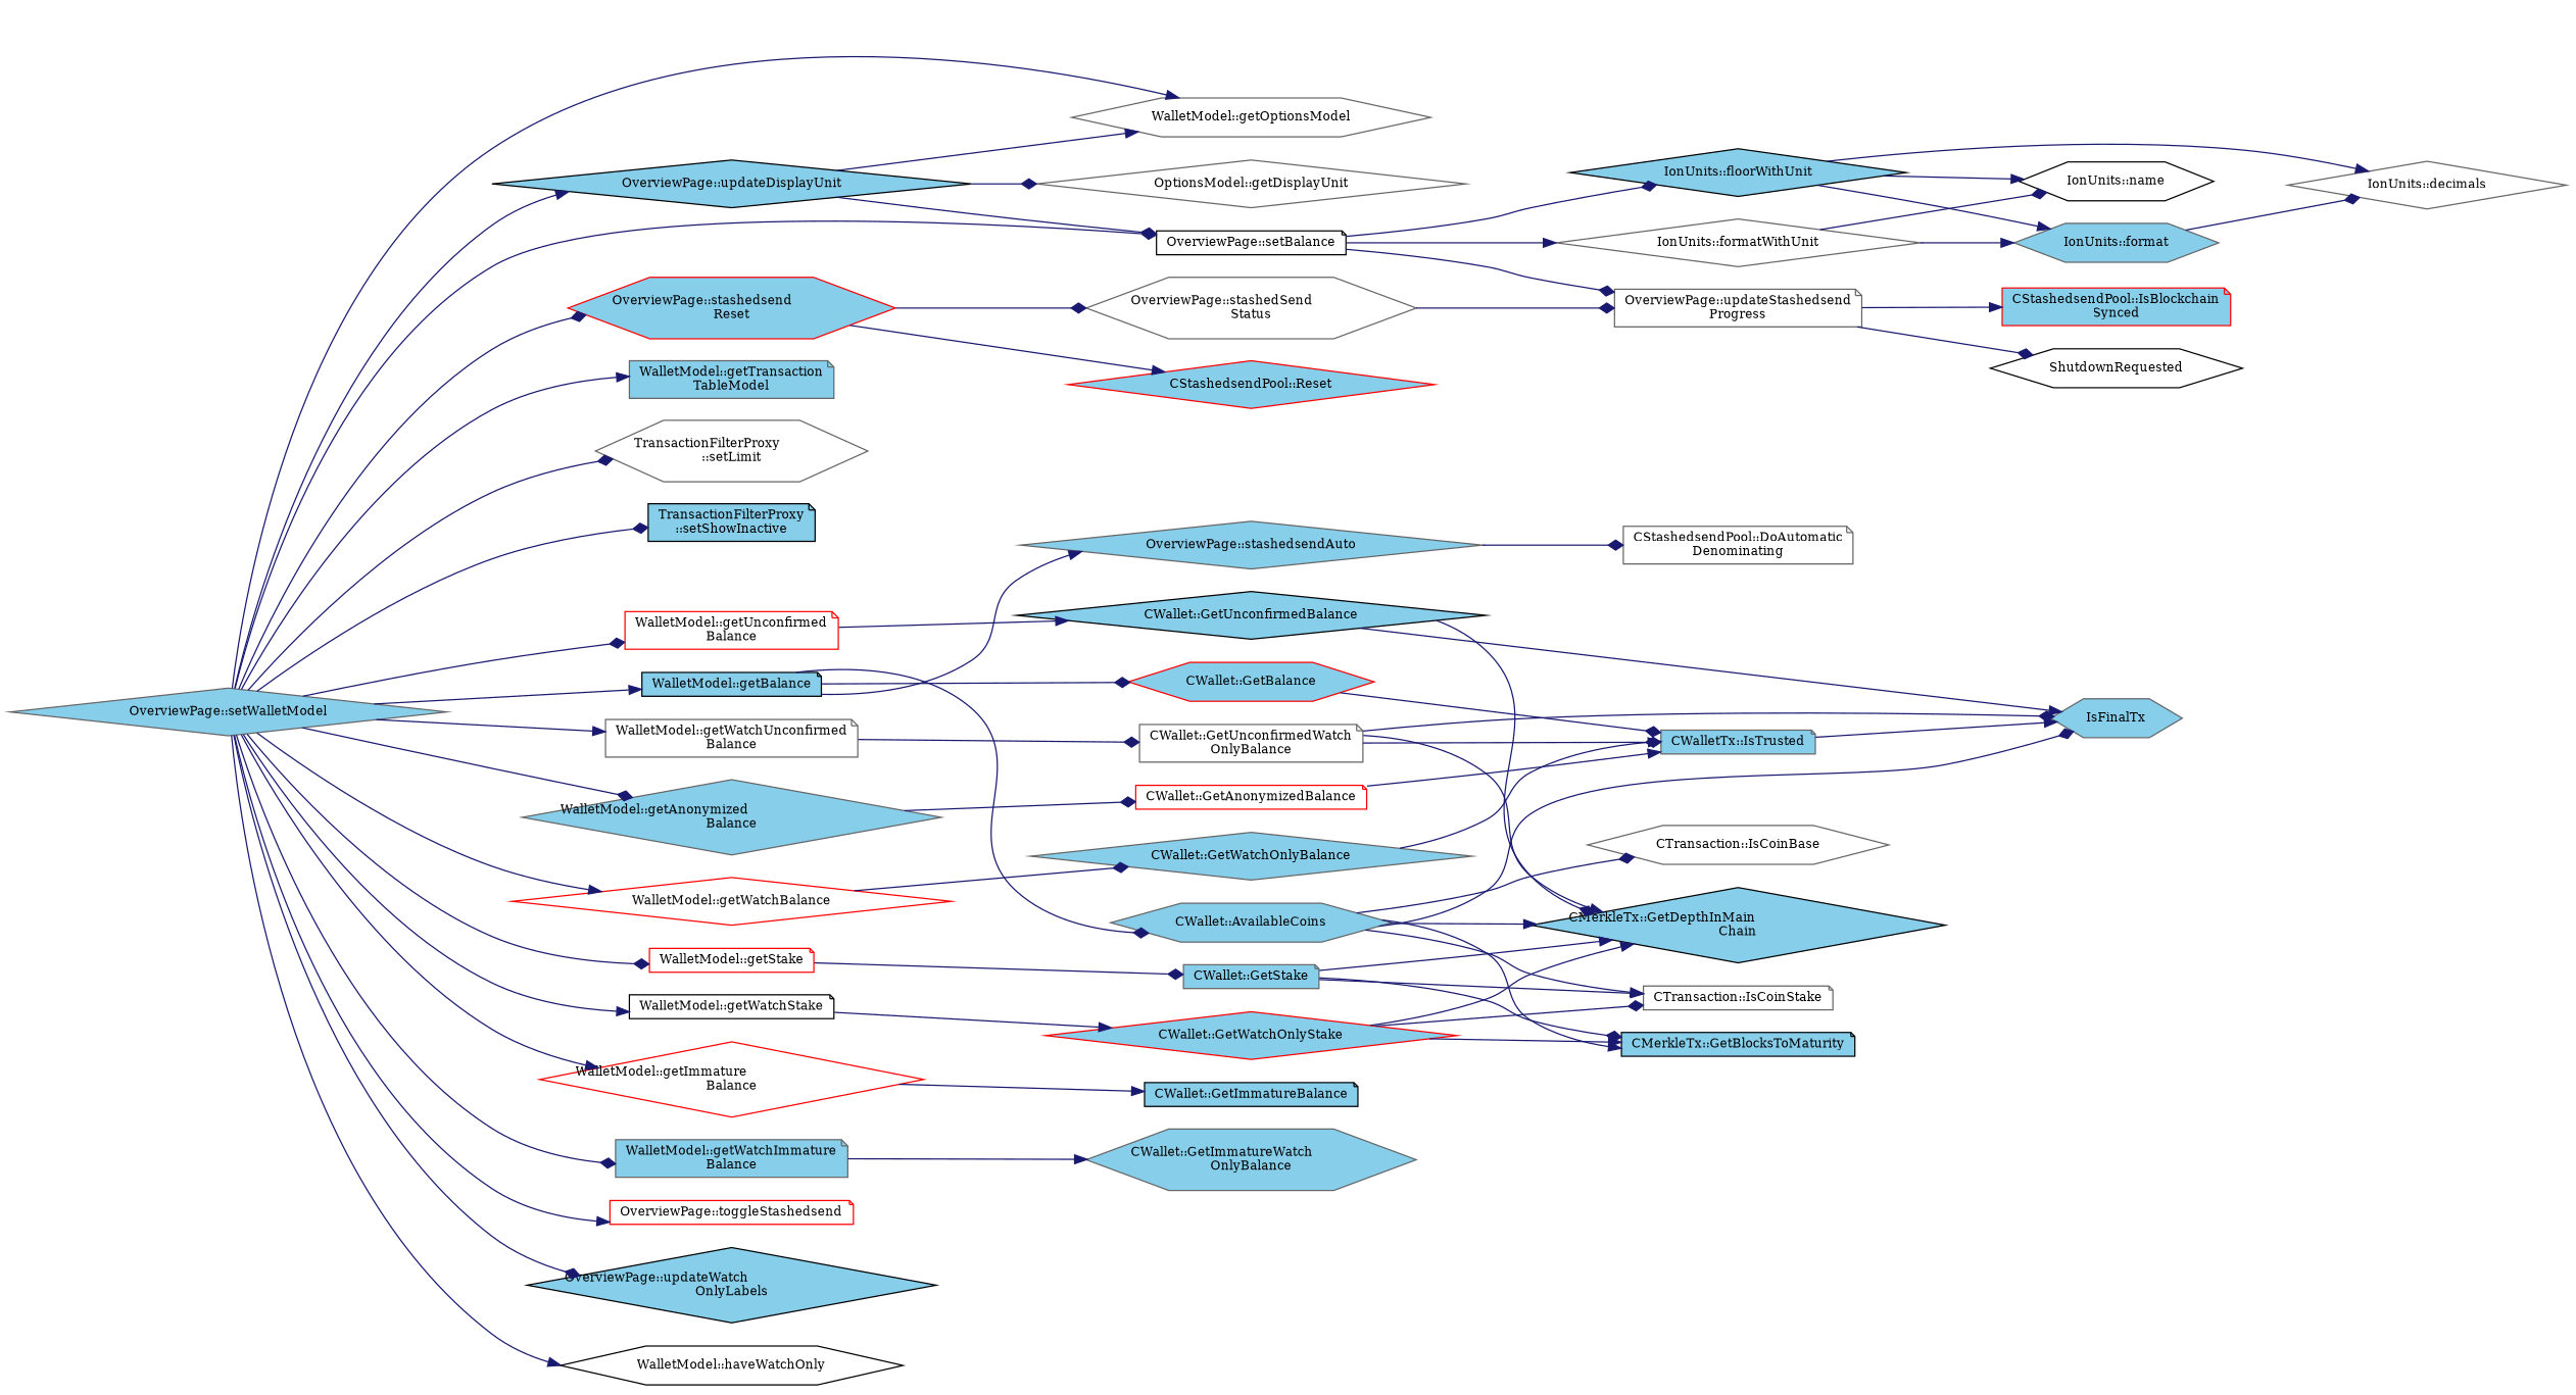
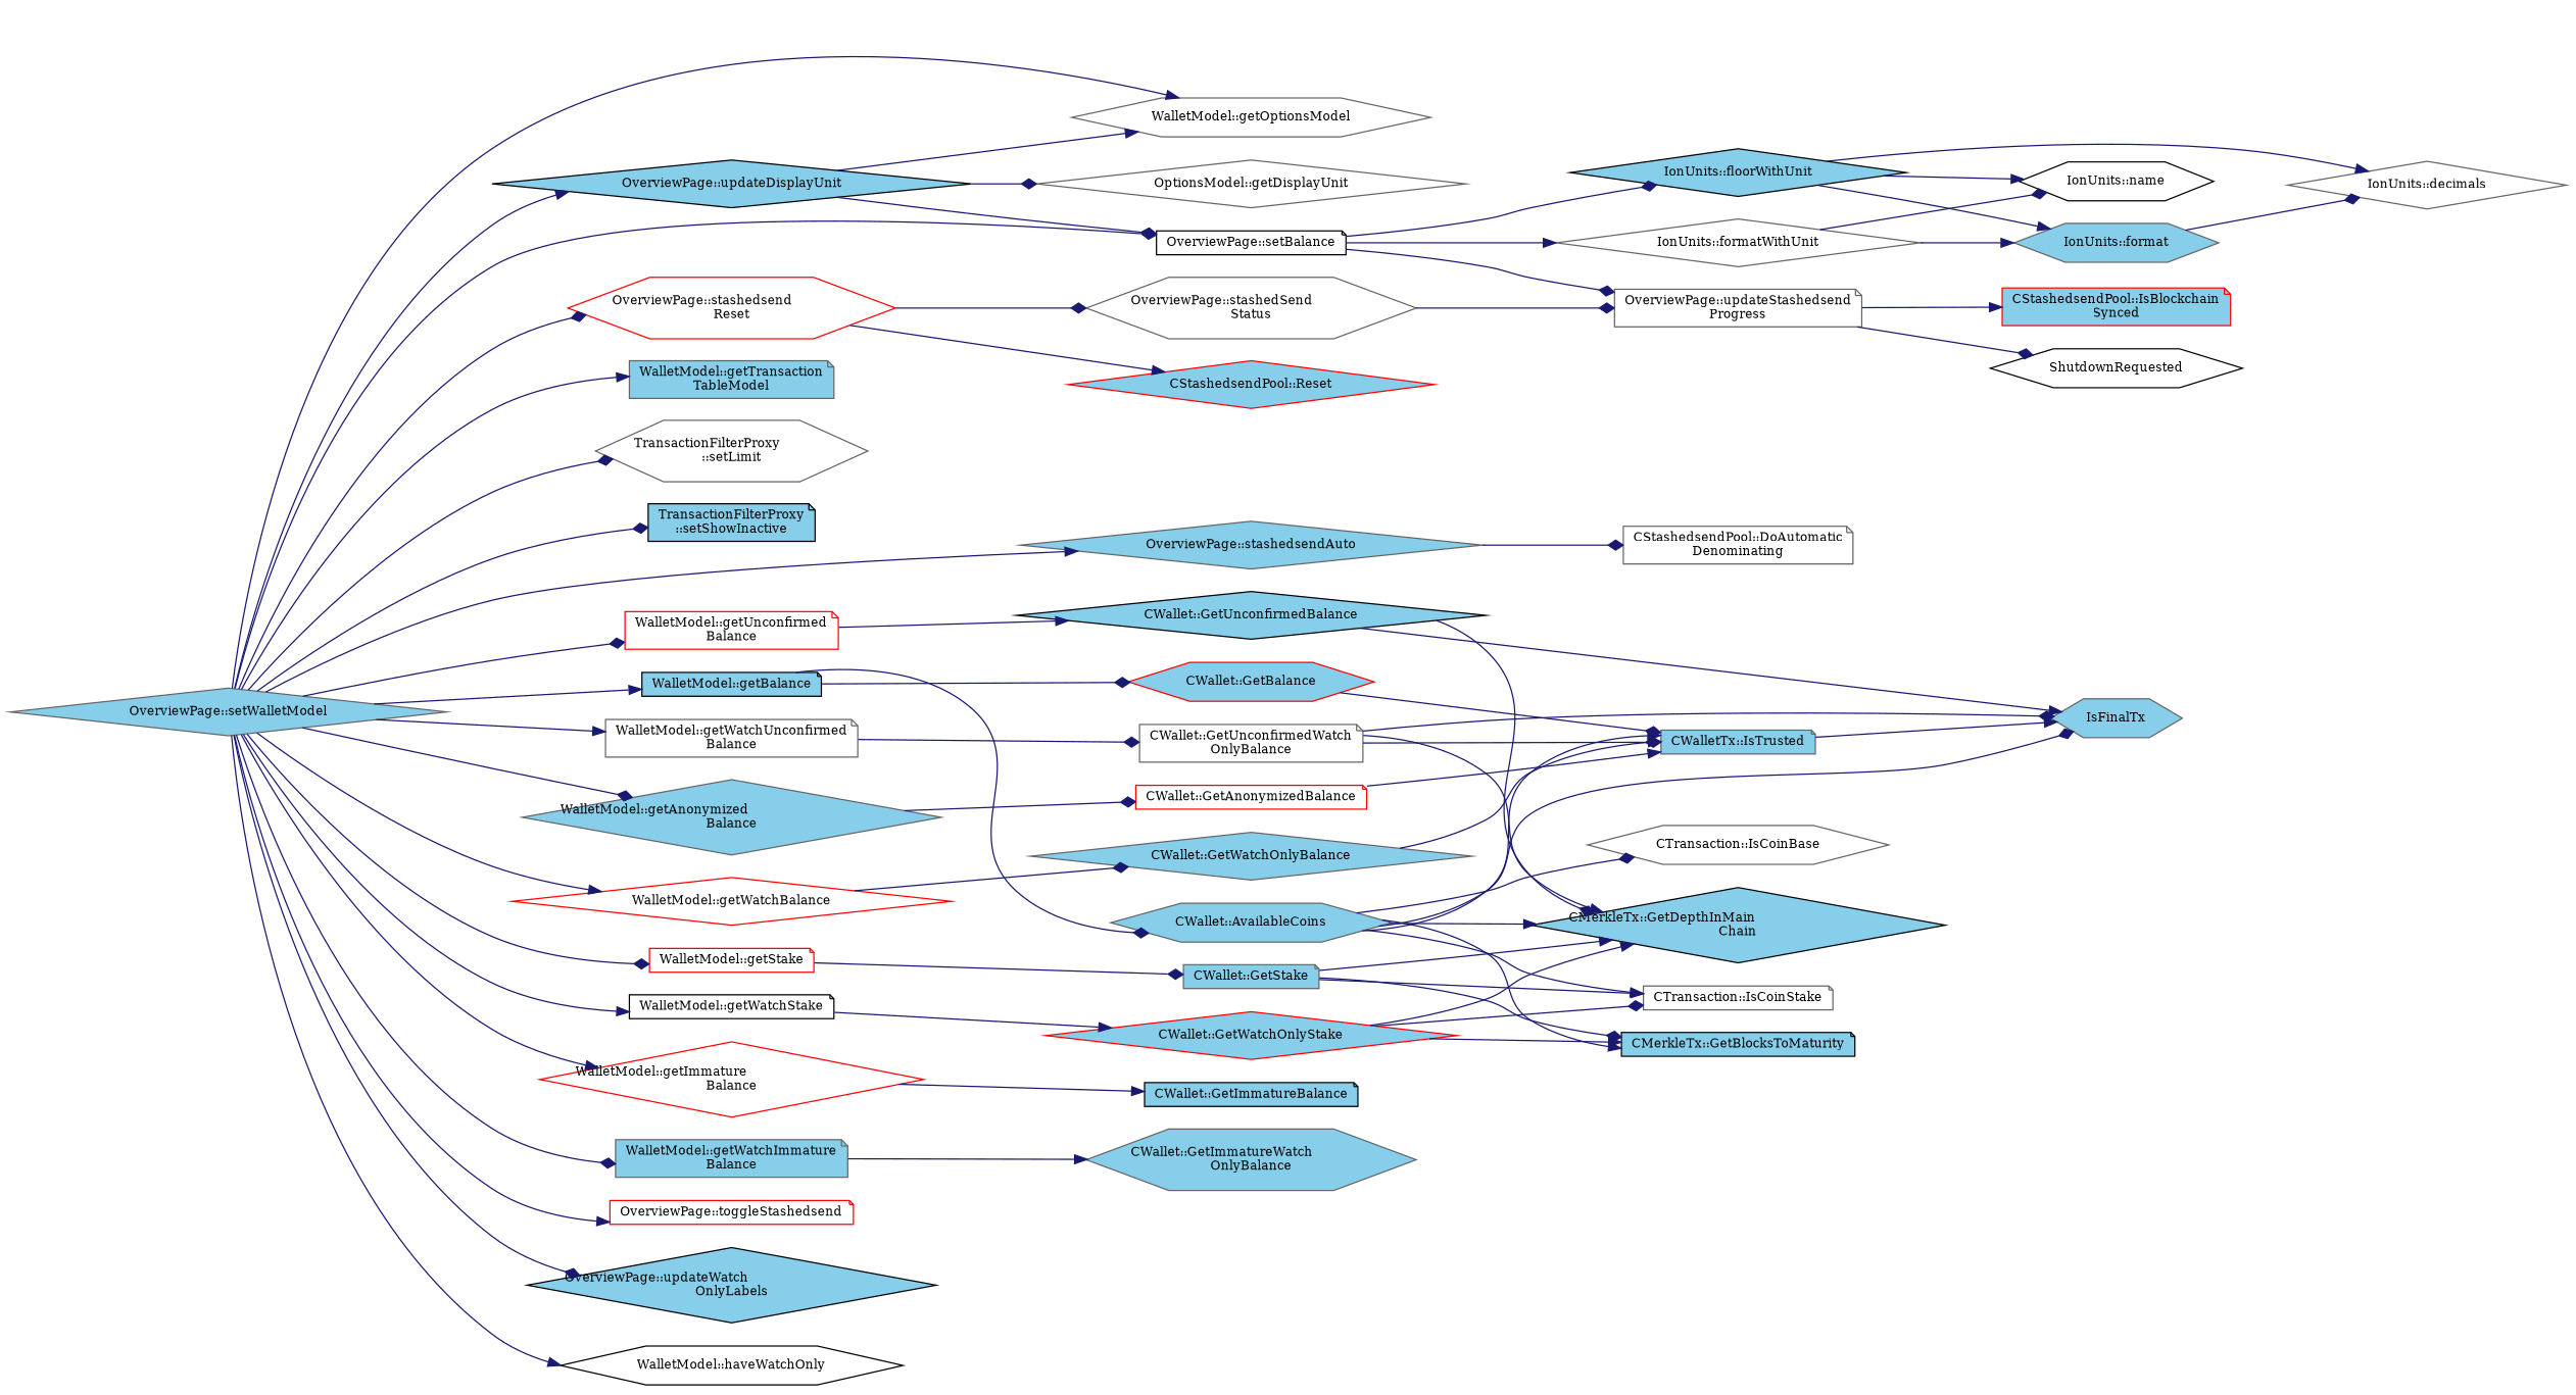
  digraph {
    fontname="DejaVu Serif"
    rankdir=LR
    node [color=gray40 fillcolor=skyblue fontname="DejaVu Serif" fontsize=10 shape=note style=filled]
    edge [arrowhead=normal color=midnightblue fontname="DejaVu Serif" fontsize=10 labelfontname=Helvetica labelfontsize=10 style=solid]
    n1 [fontcolor=black height=0.2 label="OverviewPage::setWalletModel" shape=diamond width=0.4]
    n2 [fillcolor=white height=0.2 label="WalletModel::getOptionsModel" shape=hexagon width=0.4]
    n3 [height=0.2 label="WalletModel::getTransaction\lTableModel" width=0.4]
    n4 [fillcolor=white height=0.2 label="TransactionFilterProxy\l::setLimit" shape=hexagon width=0.4]
    n5 [color=black height=0.2 label="TransactionFilterProxy\l::setShowInactive" width=0.4]
    n6 [color=black fillcolor=white height=0.2 label="OverviewPage::setBalance" width=0.4]
    n7 [color=black height=0.2 label="WalletModel::getBalance" width=0.4]
    n8 [color=red fillcolor=white height=0.2 label="WalletModel::getStake" width=0.4]
    n9 [color=red fillcolor=white height=0.2 label="WalletModel::getUnconfirmed\lBalance" width=0.4]
    n10 [color=red fillcolor=white height=0.2 label="WalletModel::getImmature\lBalance" shape=diamond width=0.4]
    n11 [height=0.2 label="WalletModel::getAnonymized\lBalance" shape=diamond width=0.4]
    n12 [color=red fillcolor=white height=0.2 label="WalletModel::getWatchBalance" shape=diamond width=0.4]
    n13 [color=black fillcolor=white height=0.2 label="WalletModel::getWatchStake" width=0.4]
    n14 [fillcolor=white height=0.2 label="WalletModel::getWatchUnconfirmed\lBalance" width=0.4]
    n15 [height=0.2 label="WalletModel::getWatchImmature\lBalance" width=0.4]
    n16 [color=black height=0.2 label="OverviewPage::updateDisplayUnit" shape=diamond width=0.4]
    n17 [height=0.2 label="OverviewPage::stashedsendAuto" shape=diamond width=0.4]
-   n18 [color=red height=0.2 label="OverviewPage::stashedsend\lReset" shape=hexagon width=0.4]
+   n18 [color=red fillcolor=white height=0.2 label="OverviewPage::stashedsend\lReset" shape=hexagon width=0.4]
    n19 [color=red fillcolor=white height=0.2 label="OverviewPage::toggleStashedsend" width=0.4]
    n20 [color=black height=0.2 label="OverviewPage::updateWatch\lOnlyLabels" shape=diamond width=0.4]
    n21 [color=black fillcolor=white height=0.2 label="WalletModel::haveWatchOnly" shape=hexagon width=0.4]
    n22 [fillcolor=white height=0.2 label="IonUnits::formatWithUnit" shape=diamond width=0.4]
    n23 [color=black height=0.2 label="IonUnits::floorWithUnit" shape=diamond width=0.4]
    n24 [fillcolor=white height=0.2 label="OverviewPage::updateStashedsend\lProgress" width=0.4]
    n25 [height=0.2 label="CWallet::AvailableCoins" shape=hexagon width=0.4]
    n26 [color=red height=0.2 label="CWallet::GetBalance" shape=hexagon width=0.4]
    n27 [height=0.2 label="CWallet::GetStake" width=0.4]
    n28 [color=black height=0.2 label="CWallet::GetUnconfirmedBalance" shape=diamond width=0.4]
    n29 [color=black height=0.2 label="CWallet::GetImmatureBalance" width=0.4]
    n30 [color=red fillcolor=white height=0.2 label="CWallet::GetAnonymizedBalance" width=0.4]
    n31 [height=0.2 label="CWallet::GetWatchOnlyBalance" shape=diamond width=0.4]
    n32 [color=red height=0.2 label="CWallet::GetWatchOnlyStake" shape=diamond width=0.4]
    n33 [fillcolor=white height=0.2 label="CWallet::GetUnconfirmedWatch\lOnlyBalance" width=0.4]
    n34 [height=0.2 label="CWallet::GetImmatureWatch\lOnlyBalance" shape=hexagon width=0.4]
    n35 [fillcolor=white height=0.2 label="OptionsModel::getDisplayUnit" shape=diamond width=0.4]
    n36 [fillcolor=white height=0.2 label="CStashedsendPool::DoAutomatic\lDenominating" width=0.4]
    n37 [color=red height=0.2 label="CStashedsendPool::Reset" shape=diamond width=0.4]
    n38 [fillcolor=white height=0.2 label="OverviewPage::stashedSend\lStatus" shape=hexagon width=0.4]
    n39 [height=0.2 label="IonUnits::format" shape=hexagon width=0.4]
    n40 [color=black fillcolor=white height=0.2 label="IonUnits::name" shape=hexagon width=0.4]
    n41 [fillcolor=white height=0.2 label="IonUnits::decimals" shape=diamond width=0.4]
    n42 [color=red height=0.2 label="CStashedsendPool::IsBlockchain\lSynced" width=0.4]
    n43 [color=black fillcolor=white height=0.2 label=ShutdownRequested shape=hexagon width=0.4]
    n44 [height=0.2 label=IsFinalTx shape=hexagon width=0.4]
    n45 [height=0.2 label="CWalletTx::IsTrusted" width=0.4]
    n46 [fillcolor=white height=0.2 label="CTransaction::IsCoinBase" shape=hexagon width=0.4]
    n47 [color=black height=0.2 label="CMerkleTx::GetBlocksToMaturity" width=0.4]
    n48 [fillcolor=white height=0.2 label="CTransaction::IsCoinStake" width=0.4]
    n49 [color=black height=0.2 label="CMerkleTx::GetDepthInMain\lChain" shape=diamond width=0.4]
    n1 -> n2
    n1 -> n3
    n1 -> n4 [arrowhead=diamond]
    n1 -> n5 [arrowhead=diamond]
    n1 -> n6 [arrowhead=diamond]
    n1 -> n7
    n1 -> n8 [arrowhead=diamond]
    n1 -> n9 [arrowhead=diamond]
    n1 -> n10
    n1 -> n11 [arrowhead=diamond]
    n1 -> n12
    n1 -> n13
    n1 -> n14
    n1 -> n15 [arrowhead=diamond]
    n1 -> n16
-   n7 -> n17
+   n1 -> n17
    n1 -> n18 [arrowhead=diamond]
    n1 -> n19
    n1 -> n20 [arrowhead=diamond]
    n1 -> n21
    n6 -> n22
    n6 -> n23 [arrowhead=diamond]
    n6 -> n24 [arrowhead=diamond]
    n7 -> n25 [arrowhead=diamond]
    n7 -> n26 [arrowhead=diamond]
    n8 -> n27 [arrowhead=diamond]
    n9 -> n28
    n10 -> n29
    n11 -> n30 [arrowhead=diamond]
    n12 -> n31 [arrowhead=diamond]
    n13 -> n32
    n14 -> n33 [arrowhead=diamond]
    n15 -> n34
    n16 -> n2
    n16 -> n6 [arrowhead=diamond]
    n16 -> n35 [arrowhead=diamond]
    n17 -> n36 [arrowhead=diamond]
    n18 -> n37
    n18 -> n38 [arrowhead=diamond]
    n22 -> n39
    n22 -> n40 [arrowhead=diamond]
    n23 -> n39
    n23 -> n40
    n23 -> n41
    n24 -> n42
    n24 -> n43 [arrowhead=diamond]
    n25 -> n44 [arrowhead=diamond]
+   n25 -> n45
    n25 -> n46 [arrowhead=diamond]
    n25 -> n47
    n25 -> n48
    n25 -> n49
    n26 -> n45 [arrowhead=diamond]
    n27 -> n47 [arrowhead=diamond]
    n27 -> n48
    n27 -> n49
    n28 -> n44
    n28 -> n49 [arrowhead=diamond]
    n30 -> n45
    n31 -> n45
    n32 -> n47
    n32 -> n48 [arrowhead=diamond]
    n32 -> n49
    n33 -> n44 [arrowhead=diamond]
    n33 -> n45 [arrowhead=diamond]
    n33 -> n49
    n38 -> n24 [arrowhead=diamond]
    n39 -> n41 [arrowhead=diamond]
    n45 -> n44
  }
